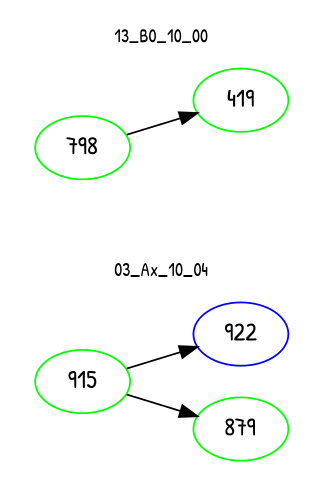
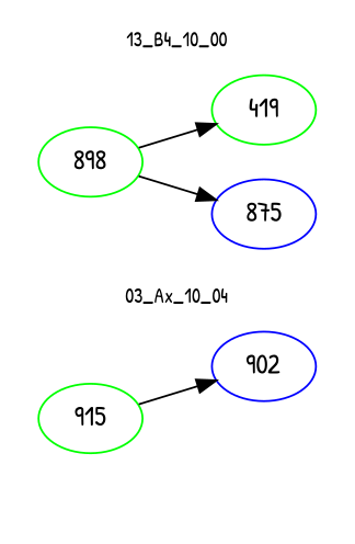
  digraph {
    fontname="Patrick Hand"
    rankdir=LR
    node [color=green fontname="Patrick Hand"]
    edge [color=black fontname="Patrick Hand"]
    n1 [label=915]
-   n2 [label=879]
-   n3 [color=blue label=922]
-   n4 [label=798]
+   n3 [color=blue label=902]
+   n4 [label=898]
+   n5 [color=blue label=875]
    n6 [label=419]
    subgraph cluster_1 {
      color=white
      fontsize=10
      label="03_Ax_10_04"
      n1
-     n2
      n3
    }
    subgraph cluster_2 {
      color=white
      fontsize=10
-     label="13_B0_10_00"
+     label="13_B4_10_00"
      n4
+     n5
      n6
    }
-   n1 -> n2
    n1 -> n3
+   n4 -> n5
    n4 -> n6
  }
